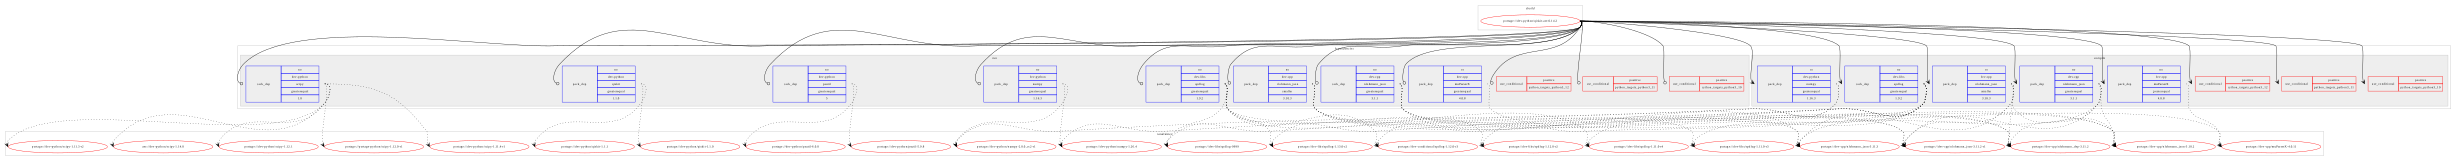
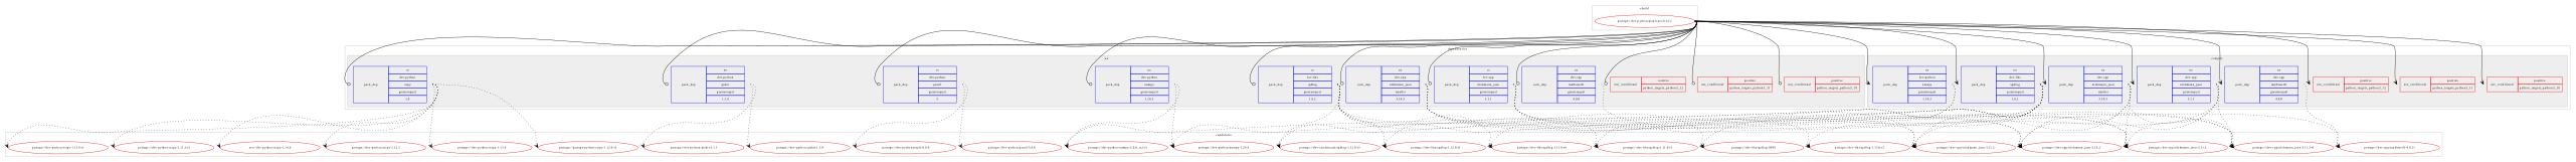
  digraph {
    compound=true
    concentrate=true
    fontname="Liberation Serif"
    fontsize=10
    newrank=true
    rankdir=TB
    ranksep=1.5
    node [color=red fontname="Liberation Serif" fontsize=10]
    edge [arrowhead=vee fontname="Liberation Serif" headport=w style=dotted tailport=e weight=100]
    n1 [label="portage://dev-python/qiskit-aer-0.14.2" width=4]
    n2 [label=<<TABLE BORDER="0" CELLBORDER="1" CELLSPACING="0" CELLPADDING="4"><TR><TD ROWSPAN="3" CELLPADDING="10">use_conditional</TD></TR><TR><TD>positive</TD></TR><TR><TD>python_targets_python3_10</TD></TR></TABLE>> shape=none]
    n3 [label=<<TABLE BORDER="0" CELLBORDER="1" CELLSPACING="0" CELLPADDING="4"><TR><TD ROWSPAN="3" CELLPADDING="10">use_conditional</TD></TR><TR><TD>positive</TD></TR><TR><TD>python_targets_python3_11</TD></TR></TABLE>> shape=none]
    n4 [label=<<TABLE BORDER="0" CELLBORDER="1" CELLSPACING="0" CELLPADDING="4"><TR><TD ROWSPAN="3" CELLPADDING="10">use_conditional</TD></TR><TR><TD>positive</TD></TR><TR><TD>python_targets_python3_12</TD></TR></TABLE>> shape=none]
    n5 [color=blue label=<<TABLE BORDER="0" CELLBORDER="1" CELLSPACING="0" CELLPADDING="4" WIDTH="220"><TR><TD ROWSPAN="6" CELLPADDING="30">pack_dep</TD></TR><TR><TD WIDTH="110">no</TD></TR><TR><TD>dev-cpp</TD></TR><TR><TD>muParserX</TD></TR><TR><TD>greaterequal</TD></TR><TR><TD>4.0.8</TD></TR></TABLE>> shape=none]
    n6 [color=blue label=<<TABLE BORDER="0" CELLBORDER="1" CELLSPACING="0" CELLPADDING="4" WIDTH="220"><TR><TD ROWSPAN="6" CELLPADDING="30">pack_dep</TD></TR><TR><TD WIDTH="110">no</TD></TR><TR><TD>dev-cpp</TD></TR><TR><TD>nlohmann_json</TD></TR><TR><TD>greaterequal</TD></TR><TR><TD>3.1.1</TD></TR></TABLE>> shape=none]
    n7 [color=blue label=<<TABLE BORDER="0" CELLBORDER="1" CELLSPACING="0" CELLPADDING="4" WIDTH="220"><TR><TD ROWSPAN="6" CELLPADDING="30">pack_dep</TD></TR><TR><TD WIDTH="110">no</TD></TR><TR><TD>dev-cpp</TD></TR><TR><TD>nlohmann_json</TD></TR><TR><TD>smaller</TD></TR><TR><TD>3.10.3</TD></TR></TABLE>> shape=none]
    n8 [color=blue label=<<TABLE BORDER="0" CELLBORDER="1" CELLSPACING="0" CELLPADDING="4" WIDTH="220"><TR><TD ROWSPAN="6" CELLPADDING="30">pack_dep</TD></TR><TR><TD WIDTH="110">no</TD></TR><TR><TD>dev-libs</TD></TR><TR><TD>spdlog</TD></TR><TR><TD>greaterequal</TD></TR><TR><TD>1.9.2</TD></TR></TABLE>> shape=none]
    n9 [color=blue label=<<TABLE BORDER="0" CELLBORDER="1" CELLSPACING="0" CELLPADDING="4" WIDTH="220"><TR><TD ROWSPAN="6" CELLPADDING="30">pack_dep</TD></TR><TR><TD WIDTH="110">no</TD></TR><TR><TD>dev-python</TD></TR><TR><TD>numpy</TD></TR><TR><TD>greaterequal</TD></TR><TR><TD>1.16.3</TD></TR></TABLE>> shape=none]
    n10 [label=<<TABLE BORDER="0" CELLBORDER="1" CELLSPACING="0" CELLPADDING="4"><TR><TD ROWSPAN="3" CELLPADDING="10">use_conditional</TD></TR><TR><TD>positive</TD></TR><TR><TD>python_targets_python3_10</TD></TR></TABLE>> shape=none]
    n11 [label=<<TABLE BORDER="0" CELLBORDER="1" CELLSPACING="0" CELLPADDING="4"><TR><TD ROWSPAN="3" CELLPADDING="10">use_conditional</TD></TR><TR><TD>positive</TD></TR><TR><TD>python_targets_python3_11</TD></TR></TABLE>> shape=none]
    n12 [label=<<TABLE BORDER="0" CELLBORDER="1" CELLSPACING="0" CELLPADDING="4"><TR><TD ROWSPAN="3" CELLPADDING="10">use_conditional</TD></TR><TR><TD>positive</TD></TR><TR><TD>python_targets_python3_12</TD></TR></TABLE>> shape=none]
    n13 [color=blue label=<<TABLE BORDER="0" CELLBORDER="1" CELLSPACING="0" CELLPADDING="4" WIDTH="220"><TR><TD ROWSPAN="6" CELLPADDING="30">pack_dep</TD></TR><TR><TD WIDTH="110">no</TD></TR><TR><TD>dev-cpp</TD></TR><TR><TD>muParserX</TD></TR><TR><TD>greaterequal</TD></TR><TR><TD>4.0.8</TD></TR></TABLE>> shape=none]
    n14 [color=blue label=<<TABLE BORDER="0" CELLBORDER="1" CELLSPACING="0" CELLPADDING="4" WIDTH="220"><TR><TD ROWSPAN="6" CELLPADDING="30">pack_dep</TD></TR><TR><TD WIDTH="110">no</TD></TR><TR><TD>dev-cpp</TD></TR><TR><TD>nlohmann_json</TD></TR><TR><TD>greaterequal</TD></TR><TR><TD>3.1.1</TD></TR></TABLE>> shape=none]
    n15 [color=blue label=<<TABLE BORDER="0" CELLBORDER="1" CELLSPACING="0" CELLPADDING="4" WIDTH="220"><TR><TD ROWSPAN="6" CELLPADDING="30">pack_dep</TD></TR><TR><TD WIDTH="110">no</TD></TR><TR><TD>dev-cpp</TD></TR><TR><TD>nlohmann_json</TD></TR><TR><TD>smaller</TD></TR><TR><TD>3.10.3</TD></TR></TABLE>> shape=none]
    n16 [color=blue label=<<TABLE BORDER="0" CELLBORDER="1" CELLSPACING="0" CELLPADDING="4" WIDTH="220"><TR><TD ROWSPAN="6" CELLPADDING="30">pack_dep</TD></TR><TR><TD WIDTH="110">no</TD></TR><TR><TD>dev-libs</TD></TR><TR><TD>spdlog</TD></TR><TR><TD>greaterequal</TD></TR><TR><TD>1.9.2</TD></TR></TABLE>> shape=none]
    n17 [color=blue label=<<TABLE BORDER="0" CELLBORDER="1" CELLSPACING="0" CELLPADDING="4" WIDTH="220"><TR><TD ROWSPAN="6" CELLPADDING="30">pack_dep</TD></TR><TR><TD WIDTH="110">no</TD></TR><TR><TD>dev-python</TD></TR><TR><TD>numpy</TD></TR><TR><TD>greaterequal</TD></TR><TR><TD>1.16.3</TD></TR></TABLE>> shape=none]
    n18 [color=blue label=<<TABLE BORDER="0" CELLBORDER="1" CELLSPACING="0" CELLPADDING="4" WIDTH="220"><TR><TD ROWSPAN="6" CELLPADDING="30">pack_dep</TD></TR><TR><TD WIDTH="110">no</TD></TR><TR><TD>dev-python</TD></TR><TR><TD>psutil</TD></TR><TR><TD>greaterequal</TD></TR><TR><TD>5</TD></TR></TABLE>> shape=none]
    n19 [color=blue label=<<TABLE BORDER="0" CELLBORDER="1" CELLSPACING="0" CELLPADDING="4" WIDTH="220"><TR><TD ROWSPAN="6" CELLPADDING="30">pack_dep</TD></TR><TR><TD WIDTH="110">no</TD></TR><TR><TD>dev-python</TD></TR><TR><TD>qiskit</TD></TR><TR><TD>greaterequal</TD></TR><TR><TD>1.1.0</TD></TR></TABLE>> shape=none]
    n20 [color=blue label=<<TABLE BORDER="0" CELLBORDER="1" CELLSPACING="0" CELLPADDING="4" WIDTH="220"><TR><TD ROWSPAN="6" CELLPADDING="30">pack_dep</TD></TR><TR><TD WIDTH="110">no</TD></TR><TR><TD>dev-python</TD></TR><TR><TD>scipy</TD></TR><TR><TD>greaterequal</TD></TR><TR><TD>1.0</TD></TR></TABLE>> shape=none]
    n21 [label="portage://dev-cpp/muParserX-4.0.11" width=4]
    n22 [label="portage://dev-cpp/nlohmann_json-3.10.2" width=4]
-   n23 [label="portage://dev-cpp/nlohmann_dep-3.11.2" width=4]
+   n23 [label="portage://dev-cpp/nlohmann_json-3.11.2" width=4]
    n24 [label="portage://dev-cpp/nlohmann_json-3.11.2-r1" width=4]
    n25 [label="portage://dev-cpp/nlohmann_json-3.11.3" width=4]
    n26 [label="portage://dev-libs/spdlog-1.11.0-r3" width=4]
    n27 [label="portage://dev-libs/spdlog-1.11.0-r4" width=4]
    n28 [label="portage://dev-libs/spdlog-1.12.0-r2" width=4]
    n29 [label="portage://dev-conditional/spdlog-1.12.0-r3" width=4]
    n30 [label="portage://dev-libs/spdlog-1.13.0-r2" width=4]
    n31 [label="portage://dev-libs/spdlog-9999" width=4]
    n32 [label="portage://dev-python/numpy-1.26.4" width=4]
    n33 [label="portage://dev-python/numpy-2.0.0_rc2-r1" width=4]
    n34 [label="portage://dev-python/psutil-5.9.8" width=4]
    n35 [label="portage://dev-python/psutil-6.0.0" width=4]
    n36 [label="portage://dev-python/qiskit-1.1.0" width=4]
    n37 [label="portage://dev-python/qiskit-1.1.1" width=4]
    n38 [label="portage://dev-python/scipy-1.11.3-r2" width=4]
    n39 [label="portage://dev-python/scipy-1.11.4-r1" width=4]
    n40 [label="portage://portage-python/scipy-1.12.0-r1" width=4]
+   n41 [label="portage://dev-python/scipy-1.13.0" width=4]
    n42 [label="portage://dev-python/scipy-1.12.1" width=4]
    n43 [label="aer://dev-python/scipy-1.14.0" width=4]
    subgraph cluster_1 {
      color=gray
      label=<<i>ebuild</i>>
      rank=same
      n1
    }
    subgraph cluster_2 {
      color=gray
      label=<<i>dependencies</i>>
      subgraph cluster_3 {
        color=gray
        fillcolor="#eeeeee"
        label=<<i>compile</i>>
        style=filled
        subgraph sub_4 {
          color=gray
          fillcolor="#eeeeee"
          label=<<i>compile</i>>
          style=filled
          n2
        }
        subgraph sub_5 {
          color=gray
          fillcolor="#eeeeee"
          label=<<i>compile</i>>
          style=filled
          n3
        }
        subgraph sub_6 {
          color=gray
          fillcolor="#eeeeee"
          label=<<i>compile</i>>
          style=filled
          n4
        }
        subgraph sub_7 {
          color=gray
          fillcolor="#eeeeee"
          label=<<i>compile</i>>
          style=filled
          n5
        }
        subgraph sub_8 {
          color=gray
          fillcolor="#eeeeee"
          label=<<i>compile</i>>
          style=filled
          n6
        }
        subgraph sub_9 {
          color=gray
          fillcolor="#eeeeee"
          label=<<i>compile</i>>
          style=filled
          n7
        }
        subgraph sub_10 {
          color=gray
          fillcolor="#eeeeee"
          label=<<i>compile</i>>
          style=filled
          n8
        }
        subgraph sub_11 {
          color=gray
          fillcolor="#eeeeee"
          label=<<i>compile</i>>
          style=filled
          n9
        }
      }
      subgraph cluster_12 {
        color=gray
        fillcolor="#eeeeee"
        label=<<i>compile and run</i>>
        style=filled
      }
      subgraph cluster_13 {
        color=gray
        fillcolor="#eeeeee"
        label=<<i>run</i>>
        style=filled
        subgraph sub_14 {
          color=gray
          fillcolor="#eeeeee"
          label=<<i>run</i>>
          style=filled
          n10
        }
        subgraph sub_15 {
          color=gray
          fillcolor="#eeeeee"
          label=<<i>run</i>>
          style=filled
          n11
        }
        subgraph sub_16 {
          color=gray
          fillcolor="#eeeeee"
          label=<<i>run</i>>
          style=filled
          n12
        }
        subgraph sub_17 {
          color=gray
          fillcolor="#eeeeee"
          label=<<i>run</i>>
          style=filled
          n13
        }
        subgraph sub_18 {
          color=gray
          fillcolor="#eeeeee"
          label=<<i>run</i>>
          style=filled
          n14
        }
        subgraph sub_19 {
          color=gray
          fillcolor="#eeeeee"
          label=<<i>run</i>>
          style=filled
          n15
        }
        subgraph sub_20 {
          color=gray
          fillcolor="#eeeeee"
          label=<<i>run</i>>
          style=filled
          n16
        }
        subgraph sub_21 {
          color=gray
          fillcolor="#eeeeee"
          label=<<i>run</i>>
          style=filled
          n17
        }
        subgraph sub_22 {
          color=gray
          fillcolor="#eeeeee"
          label=<<i>run</i>>
          style=filled
          n18
        }
        subgraph sub_23 {
          color=gray
          fillcolor="#eeeeee"
          label=<<i>run</i>>
          style=filled
          n19
        }
        subgraph sub_24 {
          color=gray
          fillcolor="#eeeeee"
          label=<<i>run</i>>
          style=filled
          n20
        }
      }
    }
    subgraph cluster_25 {
      color=gray
      label=<<i>candidates</i>>
      rank=same
      subgraph sub_26 {
        color=black
        label=<<i>candidates</i>>
        nodesep=1
        rank=same
        n21
      }
      subgraph sub_27 {
        color=black
        label=<<i>candidates</i>>
        nodesep=1
        rank=same
        n22
        n23
        n24
        n25
      }
      subgraph sub_28 {
        color=black
        label=<<i>candidates</i>>
        nodesep=1
        rank=same
        n22
        n23
        n24
        n25
      }
      subgraph sub_29 {
        color=black
        label=<<i>candidates</i>>
        nodesep=1
        rank=same
        n26
        n27
        n28
        n29
        n30
        n31
      }
      subgraph sub_30 {
        color=black
        label=<<i>candidates</i>>
        nodesep=1
        rank=same
        n32
        n33
      }
      subgraph sub_31 {
        color=black
        label=<<i>candidates</i>>
        nodesep=1
        rank=same
        n21
      }
      subgraph sub_32 {
        color=black
        label=<<i>candidates</i>>
        nodesep=1
        rank=same
        n22
        n23
        n24
        n25
      }
      subgraph sub_33 {
        color=black
        label=<<i>candidates</i>>
        nodesep=1
        rank=same
        n22
        n23
        n24
        n25
      }
      subgraph sub_34 {
        color=black
        label=<<i>candidates</i>>
        nodesep=1
        rank=same
        n26
        n27
        n28
        n29
        n30
        n31
      }
      subgraph sub_35 {
        color=black
        label=<<i>candidates</i>>
        nodesep=1
        rank=same
        n32
        n33
      }
      subgraph sub_36 {
        color=black
        label=<<i>candidates</i>>
        nodesep=1
        rank=same
        n34
        n35
      }
      subgraph sub_37 {
        color=black
        label=<<i>candidates</i>>
        nodesep=1
        rank=same
        n36
        n37
      }
      subgraph sub_38 {
        color=black
        label=<<i>candidates</i>>
        nodesep=1
        rank=same
        n38
        n39
        n40
+       n41
        n42
        n43
      }
    }
    n1 -> n2 [style=solid weight=20]
    n1 -> n3 [style=solid weight=20]
    n1 -> n4 [style=solid weight=20]
    n1 -> n5 [style=solid weight=20]
    n1 -> n6 [style=solid weight=20]
    n1 -> n7 [style=solid weight=20]
    n1 -> n8 [style=solid weight=20]
    n1 -> n9 [style=solid weight=20]
    n1 -> n10 [arrowhead=odot style=solid weight=20]
    n1 -> n11 [arrowhead=odot style=solid weight=20]
    n1 -> n12 [arrowhead=odot style=solid weight=20]
    n1 -> n13 [arrowhead=odot style=solid weight=20]
    n1 -> n14 [arrowhead=odot style=solid weight=20]
    n1 -> n15 [arrowhead=odot style=solid weight=20]
    n1 -> n16 [arrowhead=odot style=solid weight=20]
    n1 -> n17 [arrowhead=odot style=solid weight=20]
    n1 -> n18 [arrowhead=odot style=solid weight=20]
    n1 -> n19 [arrowhead=odot style=solid weight=20]
    n1 -> n20 [arrowhead=odot style=solid weight=20]
    n5 -> n21
    n6 -> n22
    n6 -> n23
    n6 -> n24
    n6 -> n25
    n7 -> n22
    n7 -> n23
    n7 -> n24
    n7 -> n25
    n8 -> n26
    n8 -> n27
    n8 -> n28
    n8 -> n29
    n8 -> n30
    n8 -> n31
    n9 -> n32
    n9 -> n33
    n13 -> n21
    n14 -> n22
    n14 -> n23
    n14 -> n24
    n14 -> n25
    n15 -> n22
    n15 -> n23
    n15 -> n24
    n15 -> n25
    n16 -> n26
    n16 -> n27
    n16 -> n28
    n16 -> n29
    n16 -> n30
    n16 -> n31
    n17 -> n32
    n17 -> n33
    n18 -> n34
    n18 -> n35
    n19 -> n36
    n19 -> n37
    n20 -> n38
    n20 -> n39
    n20 -> n40
+   n20 -> n41
    n20 -> n42
    n20 -> n43
  }
